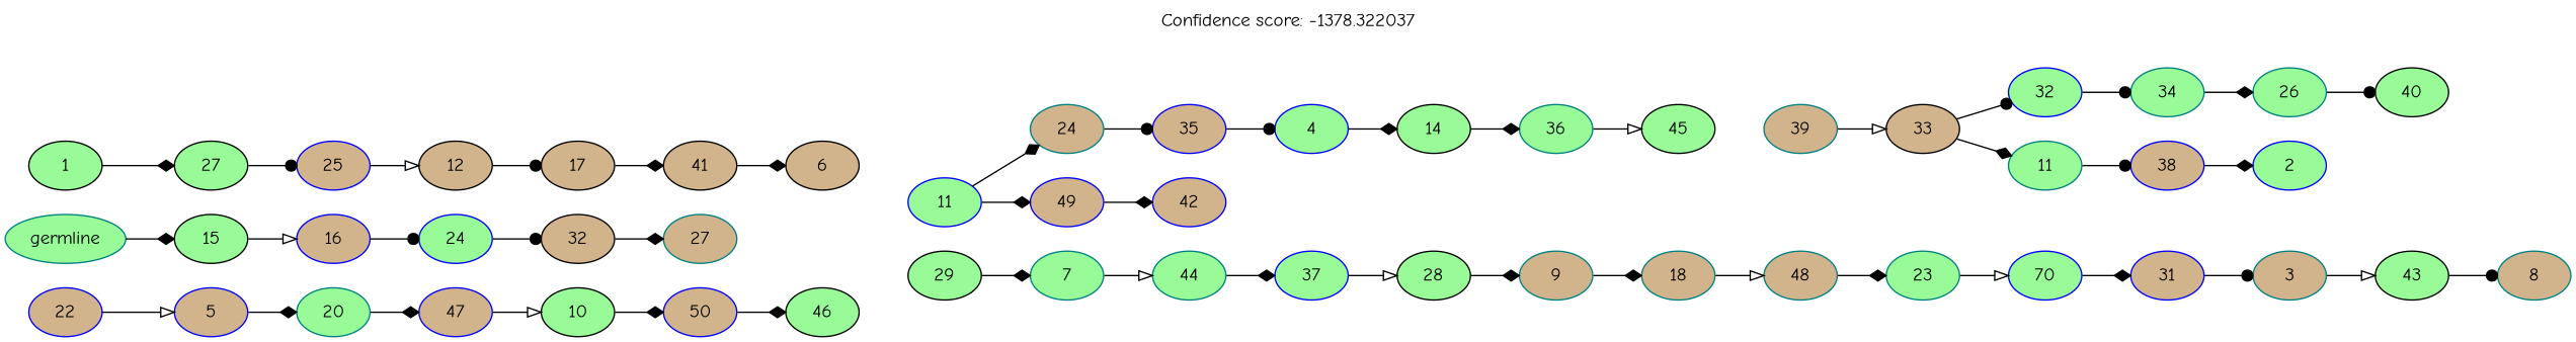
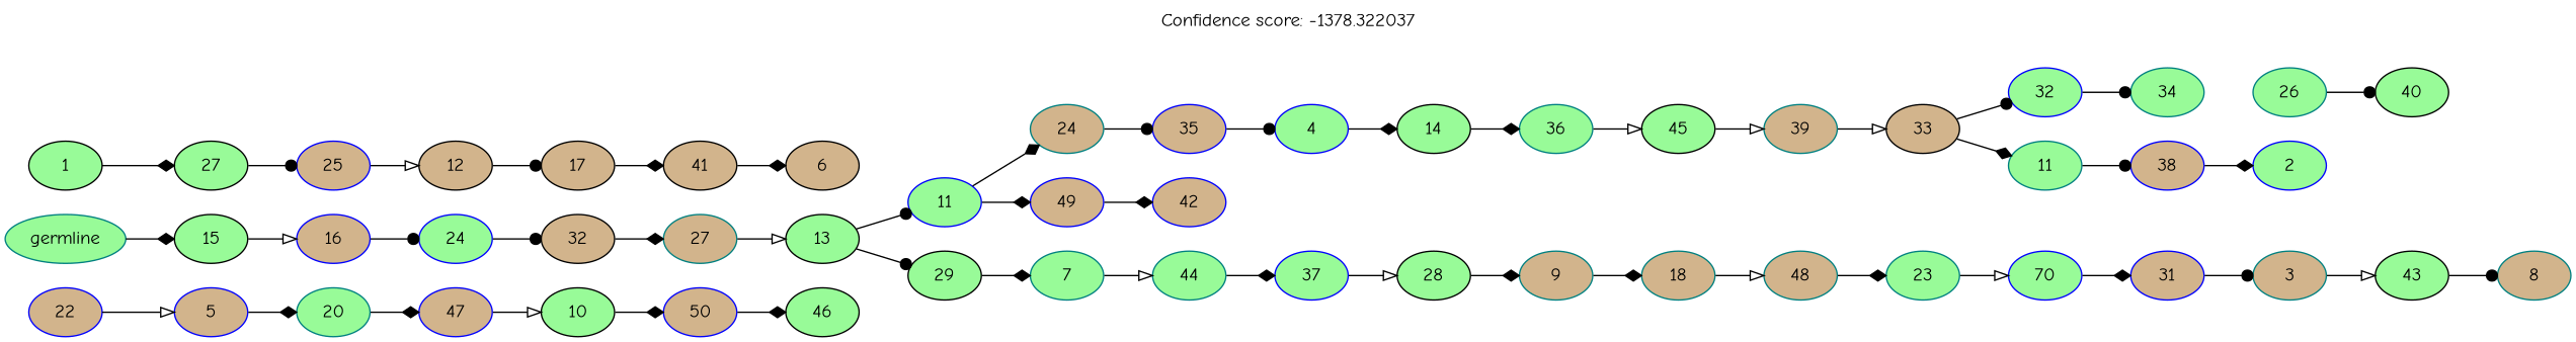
  digraph {
    fontname="Comic Neue"
    label="Confidence score: -1378.322037"
    labelloc=t
    rankdir=LR
    node [color=blue fillcolor=palegreen fontname="Comic Neue" style=filled]
    edge [arrowhead=diamond fontname="Comic Neue"]
    n1 [fillcolor=tan label=50]
    n2 [color=black label=46]
    n3 [color=black label=10]
    n4 [fillcolor=tan label=47]
    n5 [color=teal label=20]
    n6 [fillcolor=tan label=5]
    n7 [fillcolor=tan label=22]
    n8 [color=black label=40]
    n9 [color=teal label=26]
    n10 [color=teal label=34]
    n11 [label=32]
    n12 [fillcolor=tan label=38]
    n13 [label=2]
    n14 [color=teal label=11]
    n15 [color=black fillcolor=tan label=33]
    n16 [color=teal fillcolor=tan label=39]
    n17 [color=black label=45]
    n18 [color=teal label=36]
    n19 [color=black label=14]
    n20 [label=4]
    n21 [fillcolor=tan label=35]
    n22 [color=teal fillcolor=tan label=24]
    n23 [color=black fillcolor=tan label=41]
    n24 [color=black fillcolor=tan label=6]
    n25 [color=black fillcolor=tan label=17]
    n26 [color=black fillcolor=tan label=12]
    n27 [fillcolor=tan label=25]
    n28 [color=black label=27]
    n29 [color=black label=1]
    n30 [fillcolor=tan label=42]
    n31 [fillcolor=tan label=49]
    n32 [label=11]
    n33 [color=black label=43]
    n34 [color=teal fillcolor=tan label=8]
    n35 [color=teal fillcolor=tan label=3]
    n36 [fillcolor=tan label=31]
    n37 [label=70]
    n38 [color=teal label=23]
    n39 [color=teal fillcolor=tan label=48]
    n40 [color=teal fillcolor=tan label=18]
    n41 [color=teal fillcolor=tan label=9]
    n42 [color=black label=28]
    n43 [label=37]
    n44 [color=teal label=44]
    n45 [color=teal label=7]
    n46 [color=black label=29]
+   n47 [color=black label=13]
    n48 [color=teal fillcolor=tan label=27]
    n49 [color=black fillcolor=tan label=32]
    n50 [label=24]
    n51 [fillcolor=tan label=16]
    n52 [color=black label=15]
    n53 [color=teal label=germline]
    n1 -> n2
    n3 -> n1
    n4 -> n3 [arrowhead=onormal]
    n5 -> n4
    n6 -> n5
    n7 -> n6 [arrowhead=onormal]
    n9 -> n8 [arrowhead=dot]
-   n10 -> n9
    n11 -> n10 [arrowhead=dot]
    n12 -> n13
    n14 -> n12 [arrowhead=dot]
    n15 -> n11 [arrowhead=dot]
    n15 -> n14
    n16 -> n15 [arrowhead=onormal]
+   n17 -> n16 [arrowhead=onormal]
    n18 -> n17 [arrowhead=onormal]
    n19 -> n18
    n20 -> n19
    n21 -> n20 [arrowhead=dot]
    n22 -> n21 [arrowhead=dot]
    n23 -> n24
    n25 -> n23
    n26 -> n25 [arrowhead=dot]
    n27 -> n26 [arrowhead=onormal]
    n28 -> n27 [arrowhead=dot]
    n29 -> n28
    n31 -> n30
    n32 -> n22
    n32 -> n31
    n33 -> n34 [arrowhead=dot]
    n35 -> n33 [arrowhead=onormal]
    n36 -> n35 [arrowhead=dot]
    n37 -> n36
    n38 -> n37 [arrowhead=onormal]
    n39 -> n38
    n40 -> n39 [arrowhead=onormal]
    n41 -> n40
    n42 -> n41
    n43 -> n42 [arrowhead=onormal]
    n44 -> n43
    n45 -> n44 [arrowhead=onormal]
    n46 -> n45
+   n47 -> n32 [arrowhead=dot]
+   n47 -> n46 [arrowhead=dot]
+   n48 -> n47 [arrowhead=onormal]
    n49 -> n48
    n50 -> n49 [arrowhead=dot]
    n51 -> n50 [arrowhead=dot]
    n52 -> n51 [arrowhead=onormal]
    n53 -> n52
  }
